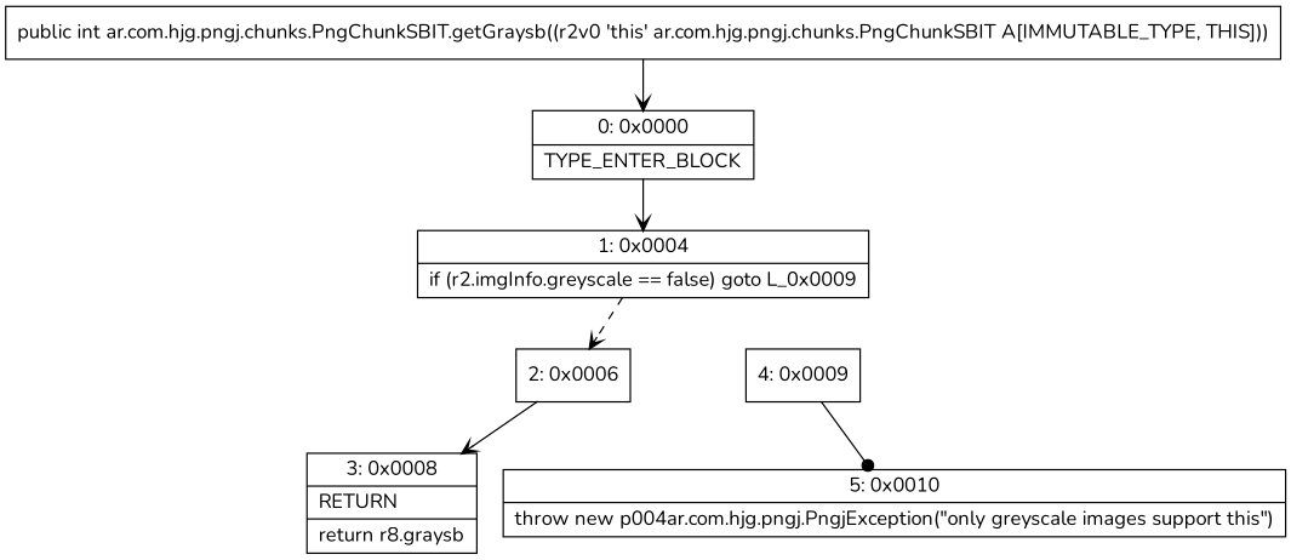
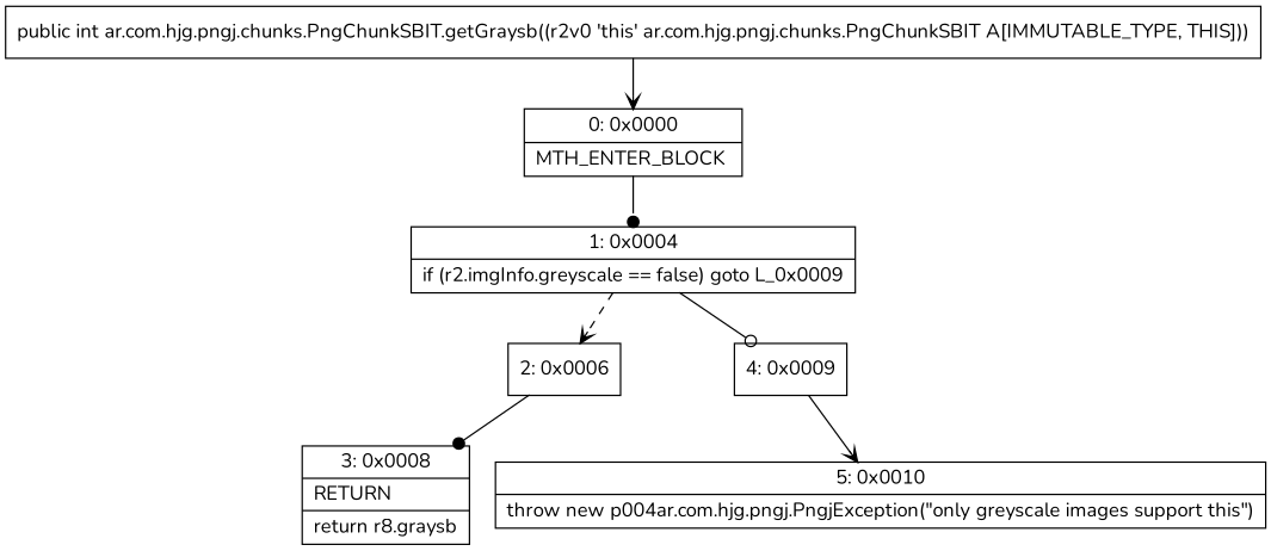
  digraph {
    fontname=Nunito
    node [fontname=Nunito shape=record]
    edge [arrowhead=vee fontname=Nunito]
-   n1 [label="{0\:\ 0x0000|TYPE_ENTER_BLOCK\l}"]
+   n1 [label="{0\:\ 0x0000|MTH_ENTER_BLOCK\l}"]
    n2 [label="{1\:\ 0x0004|if (r2.imgInfo.greyscale == false) goto L_0x0009\l}"]
    n3 [label="{2\:\ 0x0006}"]
    n4 [label="{4\:\ 0x0009}"]
    n5 [label="{3\:\ 0x0008|RETURN\l|return r8.graysb\l}"]
    n6 [label="{5\:\ 0x0010|throw new p004ar.com.hjg.pngj.PngjException(\"only greyscale images support this\")\l}"]
    n7 [label="{public int ar.com.hjg.pngj.chunks.PngChunkSBIT.getGraysb((r2v0 'this' ar.com.hjg.pngj.chunks.PngChunkSBIT A[IMMUTABLE_TYPE, THIS])) }"]
-   n1 -> n2
+   n1 -> n2 [arrowhead=dot]
    n2 -> n3 [style=dashed]
-   n3 -> n5
-   n4 -> n6 [arrowhead=dot]
+   n2 -> n4 [arrowhead=odot]
+   n3 -> n5 [arrowhead=dot]
+   n4 -> n6
    n7 -> n1
  }
